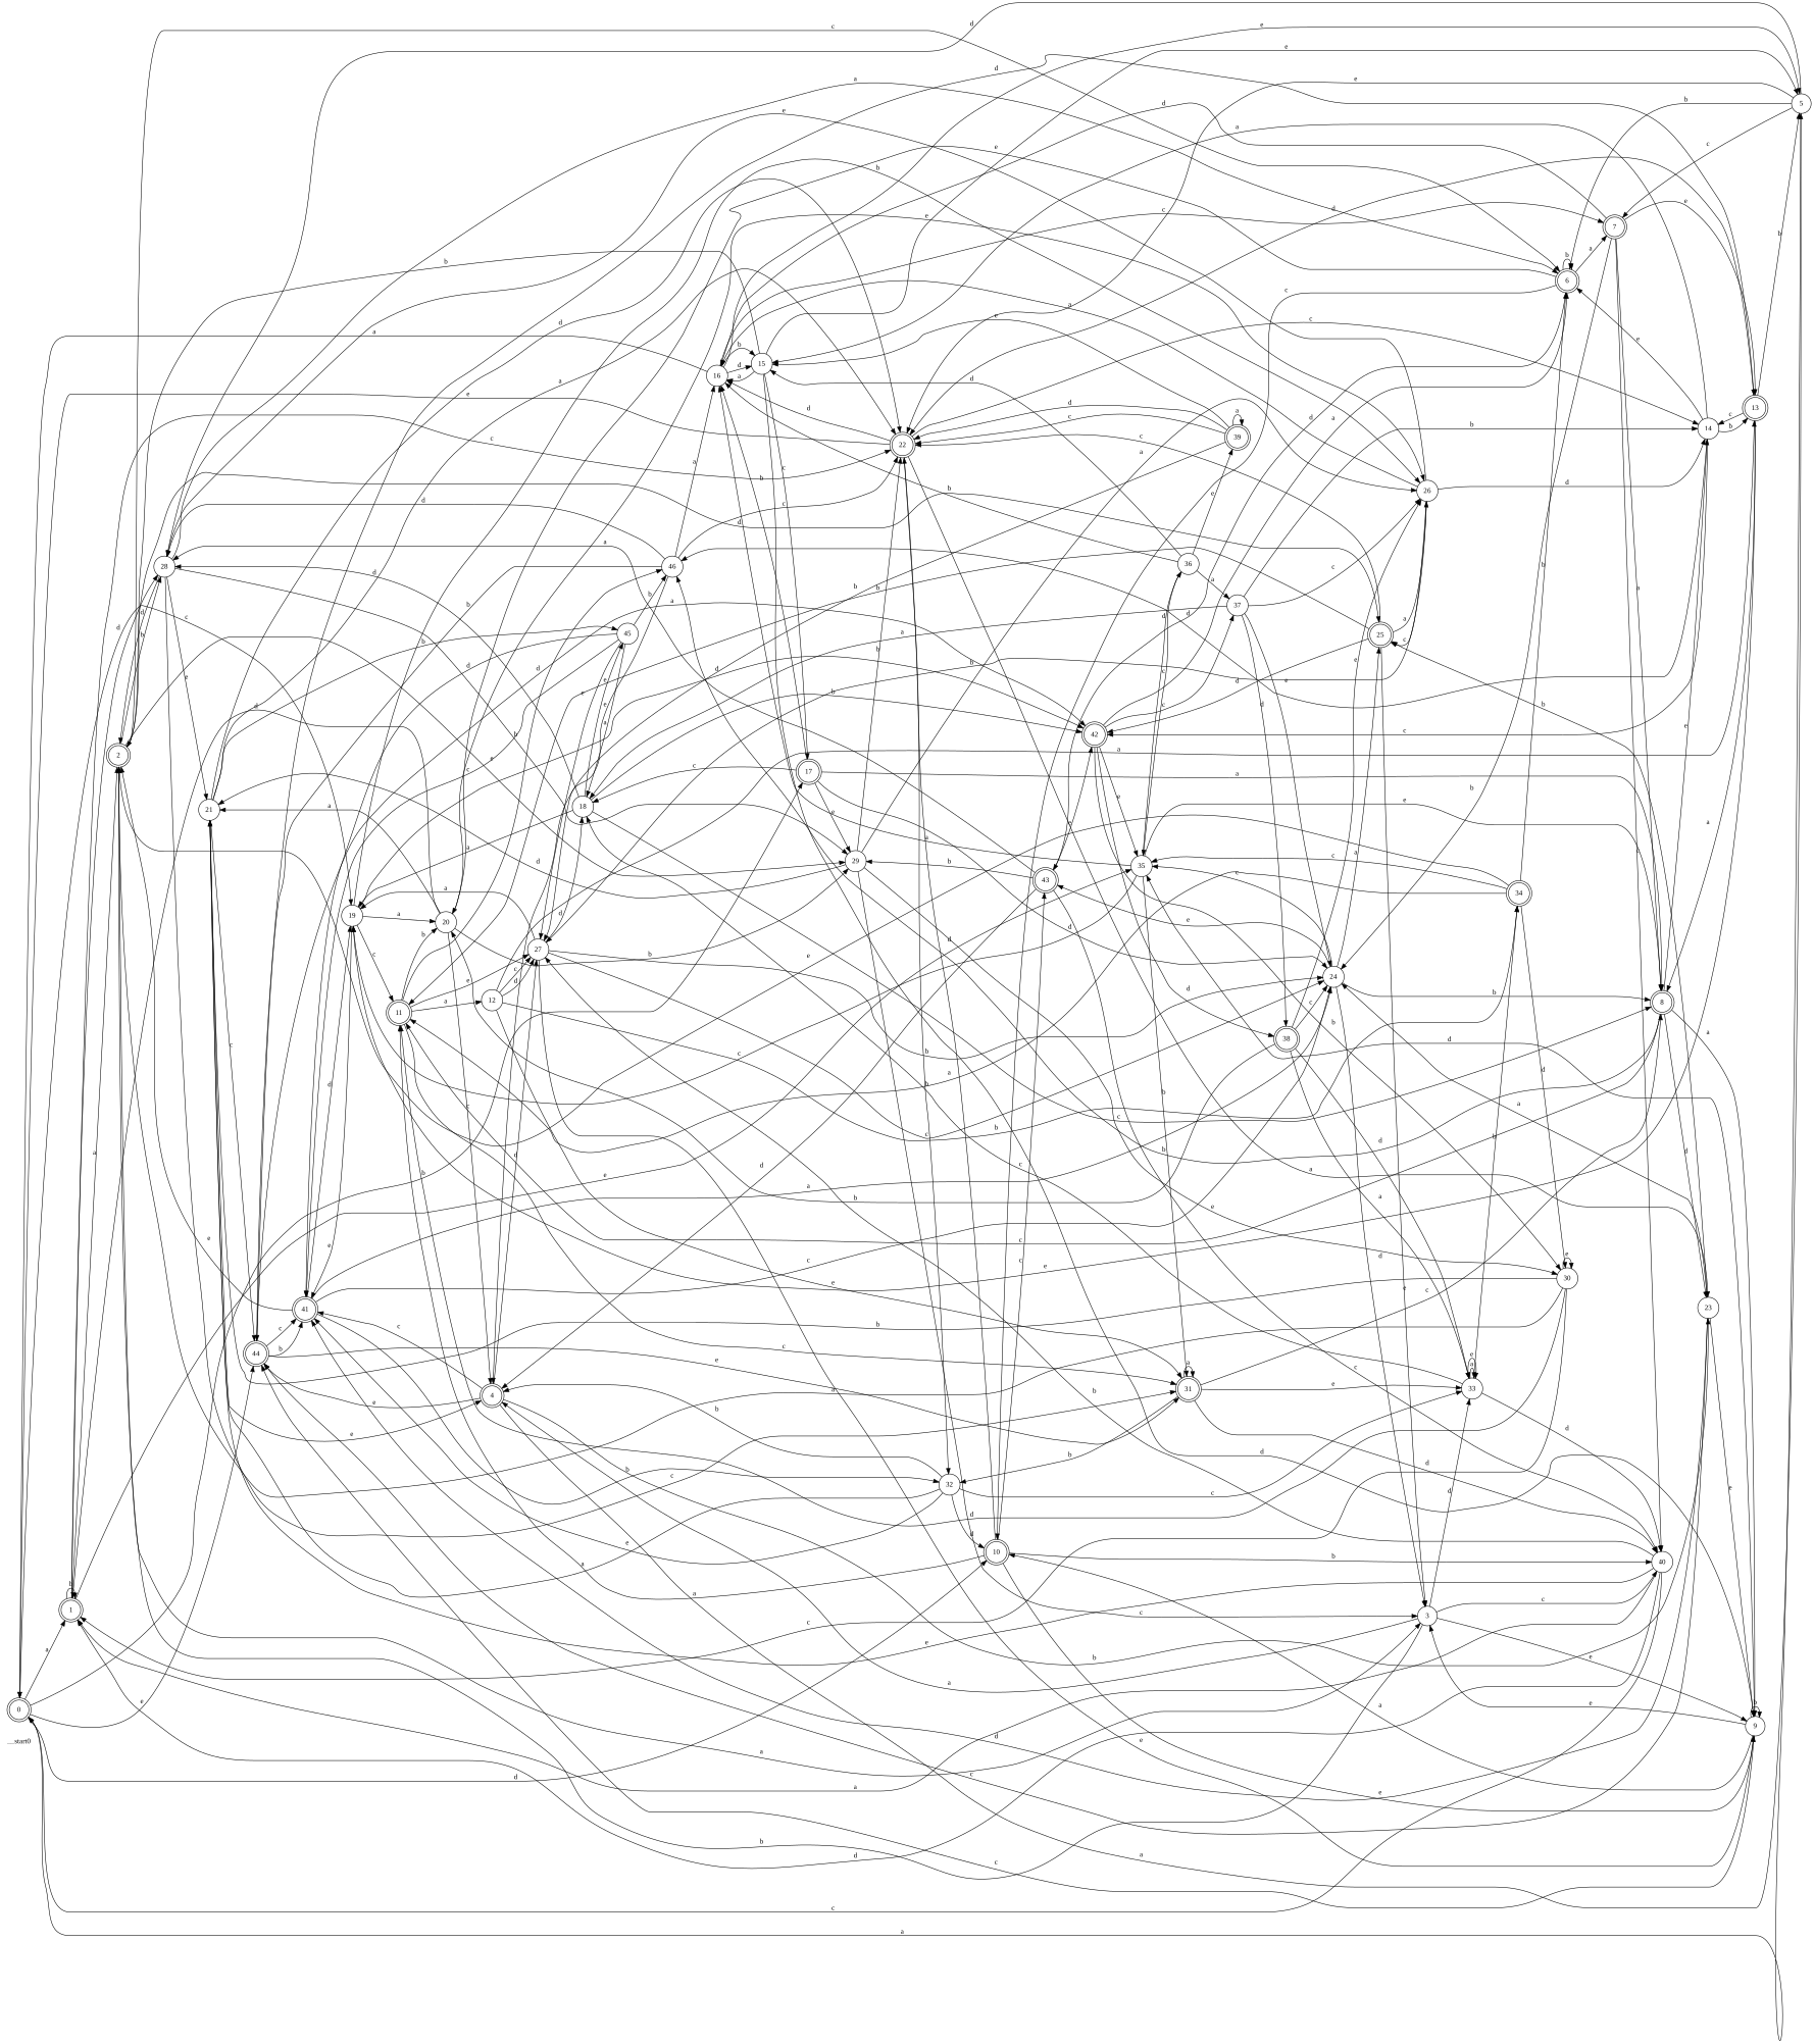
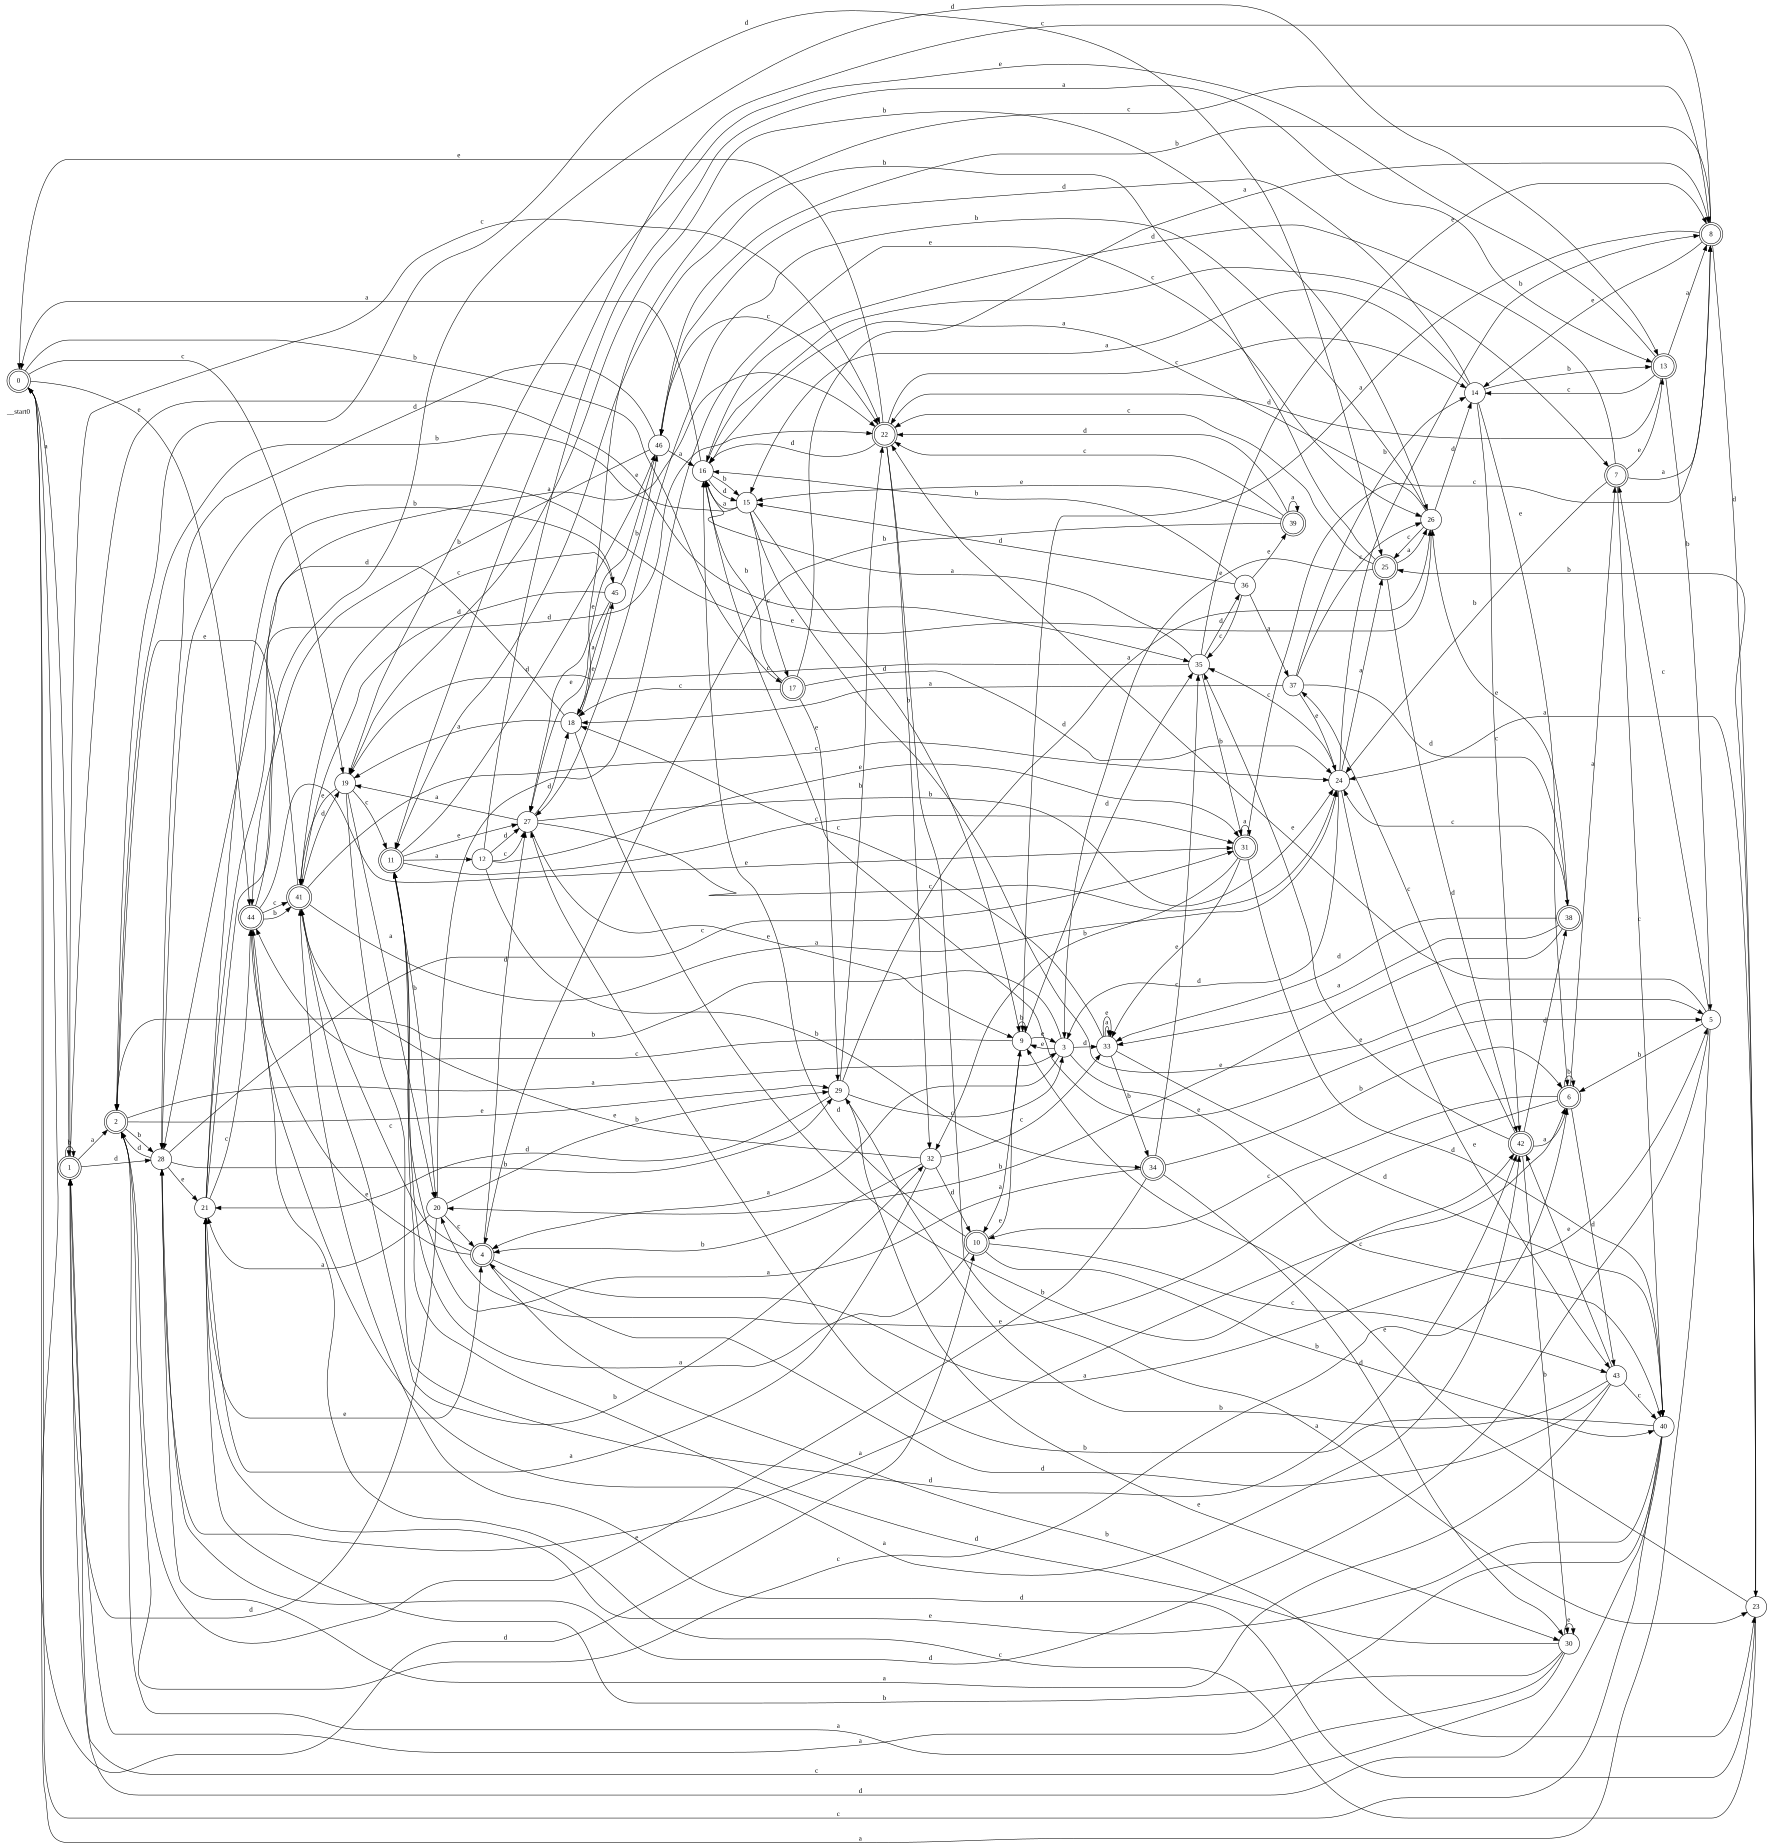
  digraph {
    fontname="Liberation Serif"
    rankdir=LR
    node [fontname="Liberation Serif" shape=circle color=black fillcolor=white style=filled]
    edge [fontname="Liberation Serif"]
    __start0 [shape=none color="" fillcolor="" style=""]
    n2 [label=0 shape=doublecircle style="rounded,filled"]
    n3 [label=1 shape=doublecircle style="rounded,filled"]
    n4 [label=10 shape=doublecircle style="rounded,filled"]
    n5 [label=17 shape=doublecircle style="rounded,filled"]
    n6 [label=19]
    n7 [label=44 shape=doublecircle style="rounded,filled"]
    n8 [label=2 shape=doublecircle style="rounded,filled"]
    n9 [label=22 shape=doublecircle]
    n10 [label=28]
    n11 [label=35]
    n12 [label=9]
    n13 [label=40]
-   n14 [label=43 shape=doublecircle]
+   n14 [label=43]
    n15 [label=11 shape=doublecircle style="rounded,filled"]
    n16 [label=29]
    n17 [label=8 shape=doublecircle style="rounded,filled"]
    n18 [label=16]
    n19 [label=24]
    n20 [label=18]
    n21 [label=41 shape=doublecircle style="rounded,filled"]
    n22 [label=20]
    n23 [label=42 shape=doublecircle style="rounded,filled"]
    n24 [label=26]
    n25 [label=13 shape=doublecircle style="rounded,filled"]
    n26 [label=31 shape=doublecircle style="rounded,filled"]
    n27 [label=3]
    n28 [label=6 shape=doublecircle style="rounded,filled"]
    n29 [label=25 shape=doublecircle style="rounded,filled"]
    n30 [label=23]
    n31 [label=14]
    n32 [label=32]
    n33 [label=21]
    n34 [label=36]
    n35 [label=4 shape=doublecircle style="rounded,filled"]
    n36 [label=33]
    n37 [label=7 shape=doublecircle style="rounded,filled"]
    n38 [label=30]
    n39 [label=5]
    n40 [label=27]
    n41 [label=34 shape=doublecircle style="rounded,filled"]
    n42 [label=46]
    n43 [label=15]
    n44 [label=12]
    n45 [label=37]
    n46 [label=38 shape=doublecircle style="rounded,filled"]
    n47 [label=45]
    n48 [label=39 shape=doublecircle style="rounded,filled"]
    n2 -> n3 [label=a]
    n2 -> n4 [label=d]
    n2 -> n5 [label=b]
    n2 -> n6 [label=c]
    n2 -> n7 [label=e]
    n3 -> n3 [label=b]
    n3 -> n8 [label=a]
    n3 -> n9 [label=c]
    n3 -> n10 [label=d]
    n3 -> n11 [label=e]
-   n4 -> n9 [label=d]
+   n4 -> n18 [label=d]
    n4 -> n12 [label=e]
    n4 -> n13 [label=b]
    n4 -> n14 [label=c]
    n4 -> n15 [label=a]
    n5 -> n16 [label=e]
    n5 -> n17 [label=a]
    n5 -> n18 [label=b]
    n5 -> n19 [label=d]
    n5 -> n20 [label=c]
    n6 -> n15 [label=c]
    n6 -> n21 [label=e]
    n6 -> n22 [label=a]
    n6 -> n23 [label=d]
    n6 -> n24 [label=b]
    n7 -> n21 [label=b]
    n7 -> n21 [label=c]
    n7 -> n23 [label=a]
    n7 -> n25 [label=d]
    n7 -> n26 [label=e]
    n8 -> n10 [label=b]
    n8 -> n16 [label=e]
    n8 -> n27 [label=a]
    n8 -> n28 [label=c]
    n8 -> n29 [label=d]
    n9 -> n2 [label=e]
    n9 -> n18 [label=d]
    n9 -> n30 [label=a]
    n9 -> n31 [label=c]
    n9 -> n32 [label=b]
    n10 -> n8 [label=d]
    n10 -> n16 [label=b]
    n10 -> n26 [label=c]
    n10 -> n28 [label=a]
    n10 -> n33 [label=e]
    n11 -> n6 [label=c]
    n11 -> n17 [label=e]
    n11 -> n18 [label=a]
    n11 -> n26 [label=b]
    n11 -> n34 [label=d]
    n12 -> n4 [label=a]
    n12 -> n7 [label=c]
    n12 -> n11 [label=d]
    n12 -> n12 [label=b]
    n12 -> n27 [label=e]
    n13 -> n2 [label=c]
    n13 -> n3 [label=a]
    n13 -> n3 [label=d]
    n13 -> n33 [label=e]
    n13 -> n40 [label=b]
    n14 -> n10 [label=a]
    n14 -> n13 [label=c]
    n14 -> n16 [label=b]
    n14 -> n23 [label=e]
    n14 -> n35 [label=d]
    n15 -> n22 [label=b]
    n15 -> n26 [label=c]
    n15 -> n40 [label=e]
    n15 -> n42 [label=d]
    n15 -> n44 [label=a]
    n16 -> n9 [label=b]
    n16 -> n24 [label=a]
    n16 -> n27 [label=c]
    n16 -> n33 [label=d]
    n16 -> n38 [label=e]
    n17 -> n12 [label=a]
    n17 -> n15 [label=c]
    n17 -> n30 [label=d]
    n17 -> n31 [label=e]
    n17 -> n42 [label=b]
    n18 -> n2 [label=a]
    n18 -> n37 [label=c]
    n18 -> n39 [label=e]
    n18 -> n43 [label=b]
    n18 -> n43 [label=d]
    n19 -> n11 [label=c]
    n19 -> n14 [label=e]
    n19 -> n17 [label=b]
    n19 -> n27 [label=d]
    n19 -> n29 [label=a]
    n20 -> n6 [label=a]
    n20 -> n10 [label=d]
    n20 -> n17 [label=c]
    n20 -> n23 [label=b]
    n20 -> n47 [label=e]
    n21 -> n6 [label=d]
    n21 -> n8 [label=e]
    n21 -> n19 [label=a]
    n21 -> n19 [label=c]
    n21 -> n32 [label=b]
    n22 -> n3 [label=d]
    n22 -> n16 [label=b]
    n22 -> n24 [label=e]
    n22 -> n33 [label=a]
    n22 -> n35 [label=c]
    n23 -> n11 [label=e]
    n23 -> n28 [label=a]
    n23 -> n38 [label=b]
    n23 -> n45 [label=c]
    n23 -> n46 [label=d]
    n24 -> n10 [label=e]
    n24 -> n18 [label=a]
    n24 -> n29 [label=c]
    n24 -> n31 [label=d]
    n24 -> n40 [label=b]
    n25 -> n6 [label=e]
    n25 -> n9 [label=d]
    n25 -> n17 [label=a]
    n25 -> n31 [label=c]
    n25 -> n39 [label=b]
    n26 -> n13 [label=d]
    n26 -> n17 [label=c]
    n26 -> n26 [label=a]
    n26 -> n32 [label=b]
    n26 -> n36 [label=e]
    n27 -> n8 [label=b]
    n27 -> n12 [label=e]
    n27 -> n13 [label=c]
    n27 -> n35 [label=a]
    n27 -> n36 [label=d]
    n28 -> n4 [label=c]
    n28 -> n14 [label=d]
    n28 -> n22 [label=e]
    n28 -> n28 [label=b]
    n28 -> n37 [label=a]
    n29 -> n9 [label=c]
    n29 -> n15 [label=b]
    n29 -> n23 [label=d]
    n29 -> n24 [label=a]
    n29 -> n27 [label=e]
    n30 -> n7 [label=c]
    n30 -> n12 [label=e]
    n30 -> n19 [label=a]
    n30 -> n21 [label=d]
    n30 -> n29 [label=b]
    n31 -> n23 [label=c]
    n31 -> n25 [label=b]
    n31 -> n28 [label=e]
    n31 -> n42 [label=d]
    n31 -> n43 [label=a]
    n32 -> n4 [label=d]
    n32 -> n21 [label=e]
    n32 -> n33 [label=a]
    n32 -> n35 [label=b]
    n32 -> n36 [label=c]
    n33 -> n7 [label=c]
    n33 -> n9 [label=a]
    n33 -> n9 [label=d]
    n33 -> n35 [label=e]
    n33 -> n47 [label=b]
    n34 -> n11 [label=c]
    n34 -> n18 [label=b]
    n34 -> n43 [label=d]
    n34 -> n45 [label=a]
    n34 -> n48 [label=e]
    n35 -> n7 [label=e]
    n35 -> n21 [label=c]
    n35 -> n30 [label=b]
    n35 -> n39 [label=a]
    n35 -> n40 [label=d]
    n36 -> n13 [label=d]
    n36 -> n20 [label=c]
    n36 -> n36 [label=a]
    n36 -> n36 [label=e]
    n36 -> n41 [label=b]
    n37 -> n13 [label=c]
    n37 -> n17 [label=a]
    n37 -> n18 [label=d]
    n37 -> n19 [label=b]
    n37 -> n25 [label=e]
    n38 -> n3 [label=c]
    n38 -> n8 [label=a]
    n38 -> n15 [label=d]
    n38 -> n33 [label=b]
    n38 -> n38 [label=e]
    n39 -> n2 [label=a]
    n39 -> n9 [label=e]
    n39 -> n10 [label=d]
    n39 -> n28 [label=b]
    n39 -> n37 [label=c]
    n40 -> n6 [label=a]
    n40 -> n12 [label=e]
    n40 -> n19 [label=b]
    n40 -> n19 [label=c]
    n40 -> n20 [label=d]
    n41 -> n8 [label=e]
    n41 -> n11 [label=c]
    n41 -> n15 [label=a]
    n41 -> n28 [label=b]
    n41 -> n38 [label=d]
    n42 -> n7 [label=b]
    n42 -> n9 [label=c]
    n42 -> n10 [label=d]
    n42 -> n18 [label=a]
    n42 -> n40 [label=e]
    n43 -> n5 [label=c]
    n43 -> n8 [label=b]
    n43 -> n12 [label=d]
    n43 -> n18 [label=a]
    n43 -> n39 [label=e]
    n44 -> n25 [label=a]
    n44 -> n26 [label=e]
    n44 -> n40 [label=c]
    n44 -> n40 [label=d]
    n44 -> n41 [label=b]
    n45 -> n19 [label=e]
    n45 -> n20 [label=a]
    n45 -> n24 [label=c]
    n45 -> n31 [label=b]
    n45 -> n46 [label=d]
    n46 -> n19 [label=c]
    n46 -> n22 [label=b]
    n46 -> n24 [label=e]
    n46 -> n36 [label=a]
    n46 -> n36 [label=d]
    n47 -> n20 [label=a]
    n47 -> n21 [label=c]
    n47 -> n21 [label=d]
    n47 -> n40 [label=e]
    n47 -> n42 [label=b]
    n48 -> n9 [label=c]
    n48 -> n9 [label=d]
    n48 -> n35 [label=b]
    n48 -> n43 [label=e]
    n48 -> n48 [label=a]
  }
